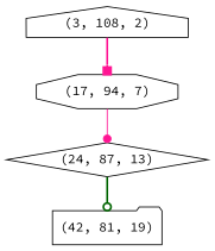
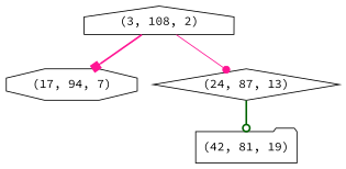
  digraph {
    fontname="Source Code Pro"
    node [fontname="Source Code Pro"]
    edge [color=deeppink fontname="Source Code Pro" style=bold]
    "(3, 108, 2)" [shape=house]
    "(17, 94, 7)" [shape=octagon]
    "(24, 87, 13)" [shape=diamond]
    n4 [label="(42, 81, 19)" shape=folder]
    "(3, 108, 2)" -> "(17, 94, 7)" [arrowhead=box]
-   "(17, 94, 7)" -> "(24, 87, 13)" [arrowhead=dot style=solid]
+   "(3, 108, 2)" -> "(24, 87, 13)" [arrowhead=dot style=solid]
    "(24, 87, 13)" -> n4 [arrowhead=odot color=darkgreen]
  }
